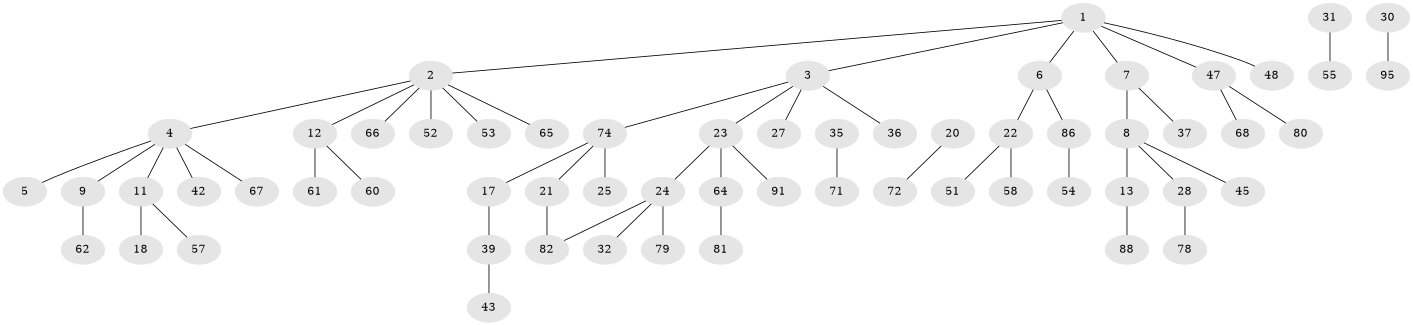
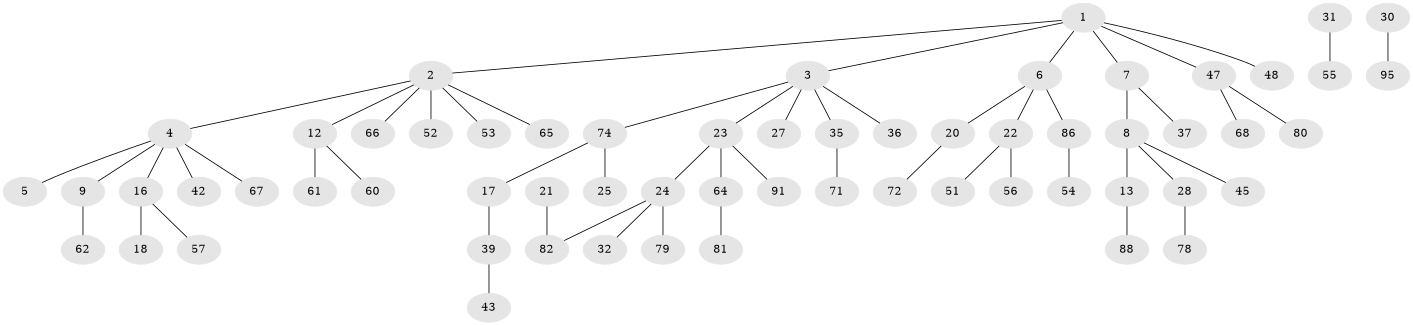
  graph {
    node [color=gray90 style=filled]
    1 [super="+19"]
    2 [super="+15"]
    3 [super="+11"]
    6 [super="+44"]
    7 [super="+80"]
    47 [super="+73"]
    48
    4 [super="+28"]
    12 [super="+60"]
    n10 [label=66]
    52 [super="+76"]
    53
    65
    n14 [label=74]
    23 [super="+63"]
    27 [super="+56"]
    35 [super="+94"]
    36 [super="+66"]
    20 [super="+89"]
    22 [super="+34"]
    86
    8 [super="+10"]
    37 [super="+49"]
    68
    n25 [label=80]
    5 [super="+33"]
    9 [super="+41"]
-   16 [super="+40" label=11]
+   16 [super="+40"]
    42
    67
    61
    n32 [label=60]
    17 [super="+46"]
    21
    25
    24 [super="+84"]
    64 [super="+74"]
    91
    71 [super="+92"]
    62
    18
    57 [super="+77"]
    72
    51
-   58 [super="+85"]
+   58 [super="+85" label=56]
    54
    13
    n48 [label=28 super="+38"]
    45 [super="+59"]
    88 [super="+93"]
    78
    31
    55
    39
    82
    43 [super="+90"]
    32 [super="+50"]
    79
    81
    30 [super="+83"]
    95
    1 -- 2
    1 -- 3
    1 -- 6
    1 -- 7
    1 -- 47
    1 -- 48
    2 -- 4
    2 -- 12
    2 -- n10
    2 -- 52
    2 -- 53
    2 -- 65
    3 -- n14
    3 -- 23
    3 -- 27
+   3 -- 35
    3 -- 36
+   6 -- 20
    6 -- 22
    6 -- 86
    7 -- 8
    7 -- 37
    47 -- 68
    47 -- n25
    4 -- 5
    4 -- 9
    4 -- 16
    4 -- 42
    4 -- 67
    12 -- 61
    12 -- n32
    n14 -- 17
-   n14 -- 21
    n14 -- 25
    23 -- 24
    23 -- 64
    23 -- 91
    35 -- 71
    20 -- 72
    22 -- 51
    22 -- 58
    86 -- 54
    8 -- 13
    8 -- n48
    8 -- 45
    9 -- 62
    16 -- 18
    16 -- 57
    17 -- 39
    21 -- 82
    24 -- 82
    24 -- 32
    24 -- 79
    64 -- 81
    13 -- 88
    n48 -- 78
    31 -- 55
    39 -- 43
    30 -- 95
  }
